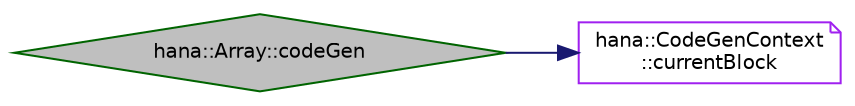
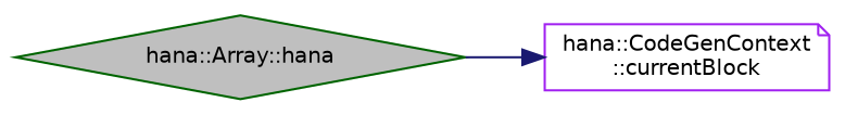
  digraph {
    rankdir=LR
    node [fontname=Helvetica fontsize=10 style=filled]
-   n1 [color=darkgreen fillcolor=grey75 fontcolor=black height=0.2 label="hana::Array::codeGen" shape=diamond width=0.4]
+   n1 [color=darkgreen fillcolor=grey75 fontcolor=black height=0.2 label="hana::Array::hana" shape=diamond width=0.4]
    n2 [color=purple fillcolor=white height=0.2 label="hana::CodeGenContext\l::currentBlock" shape=note width=0.4]
    n1 -> n2 [color=midnightblue fontname=Helvetica fontsize=10 labelfontname=Helvetica labelfontsize=10 style=solid arrowhead=normal]
  }
